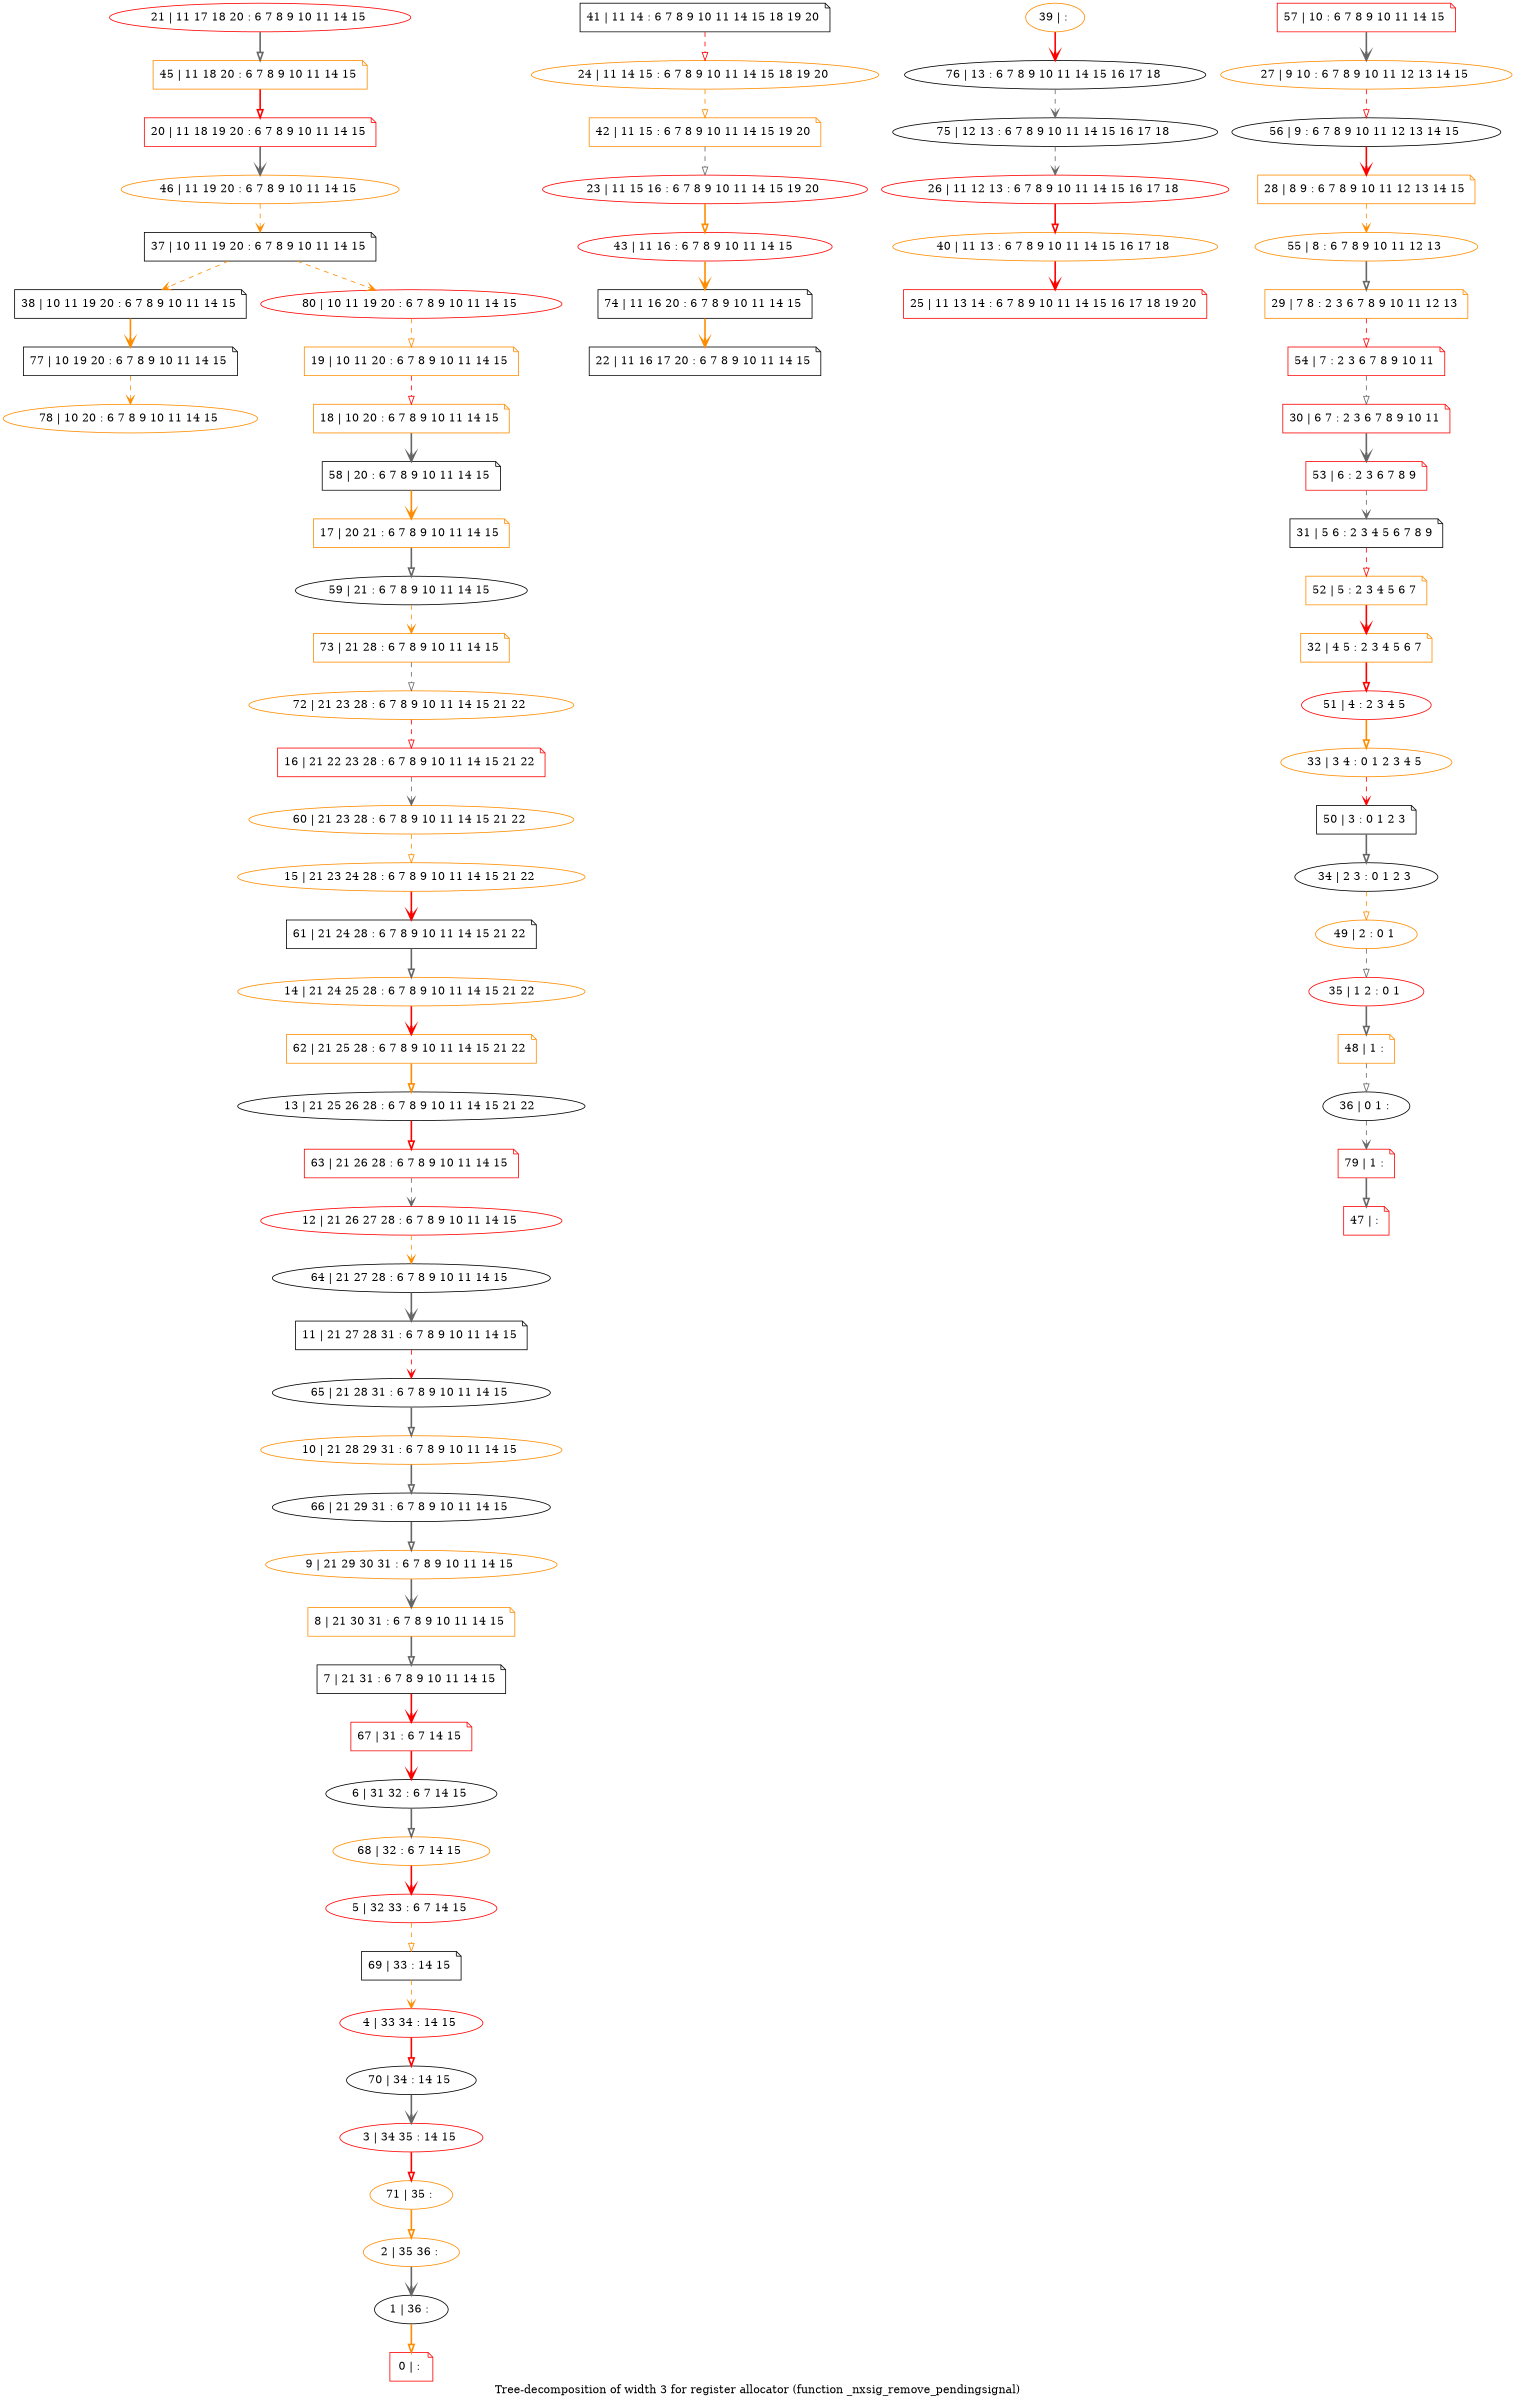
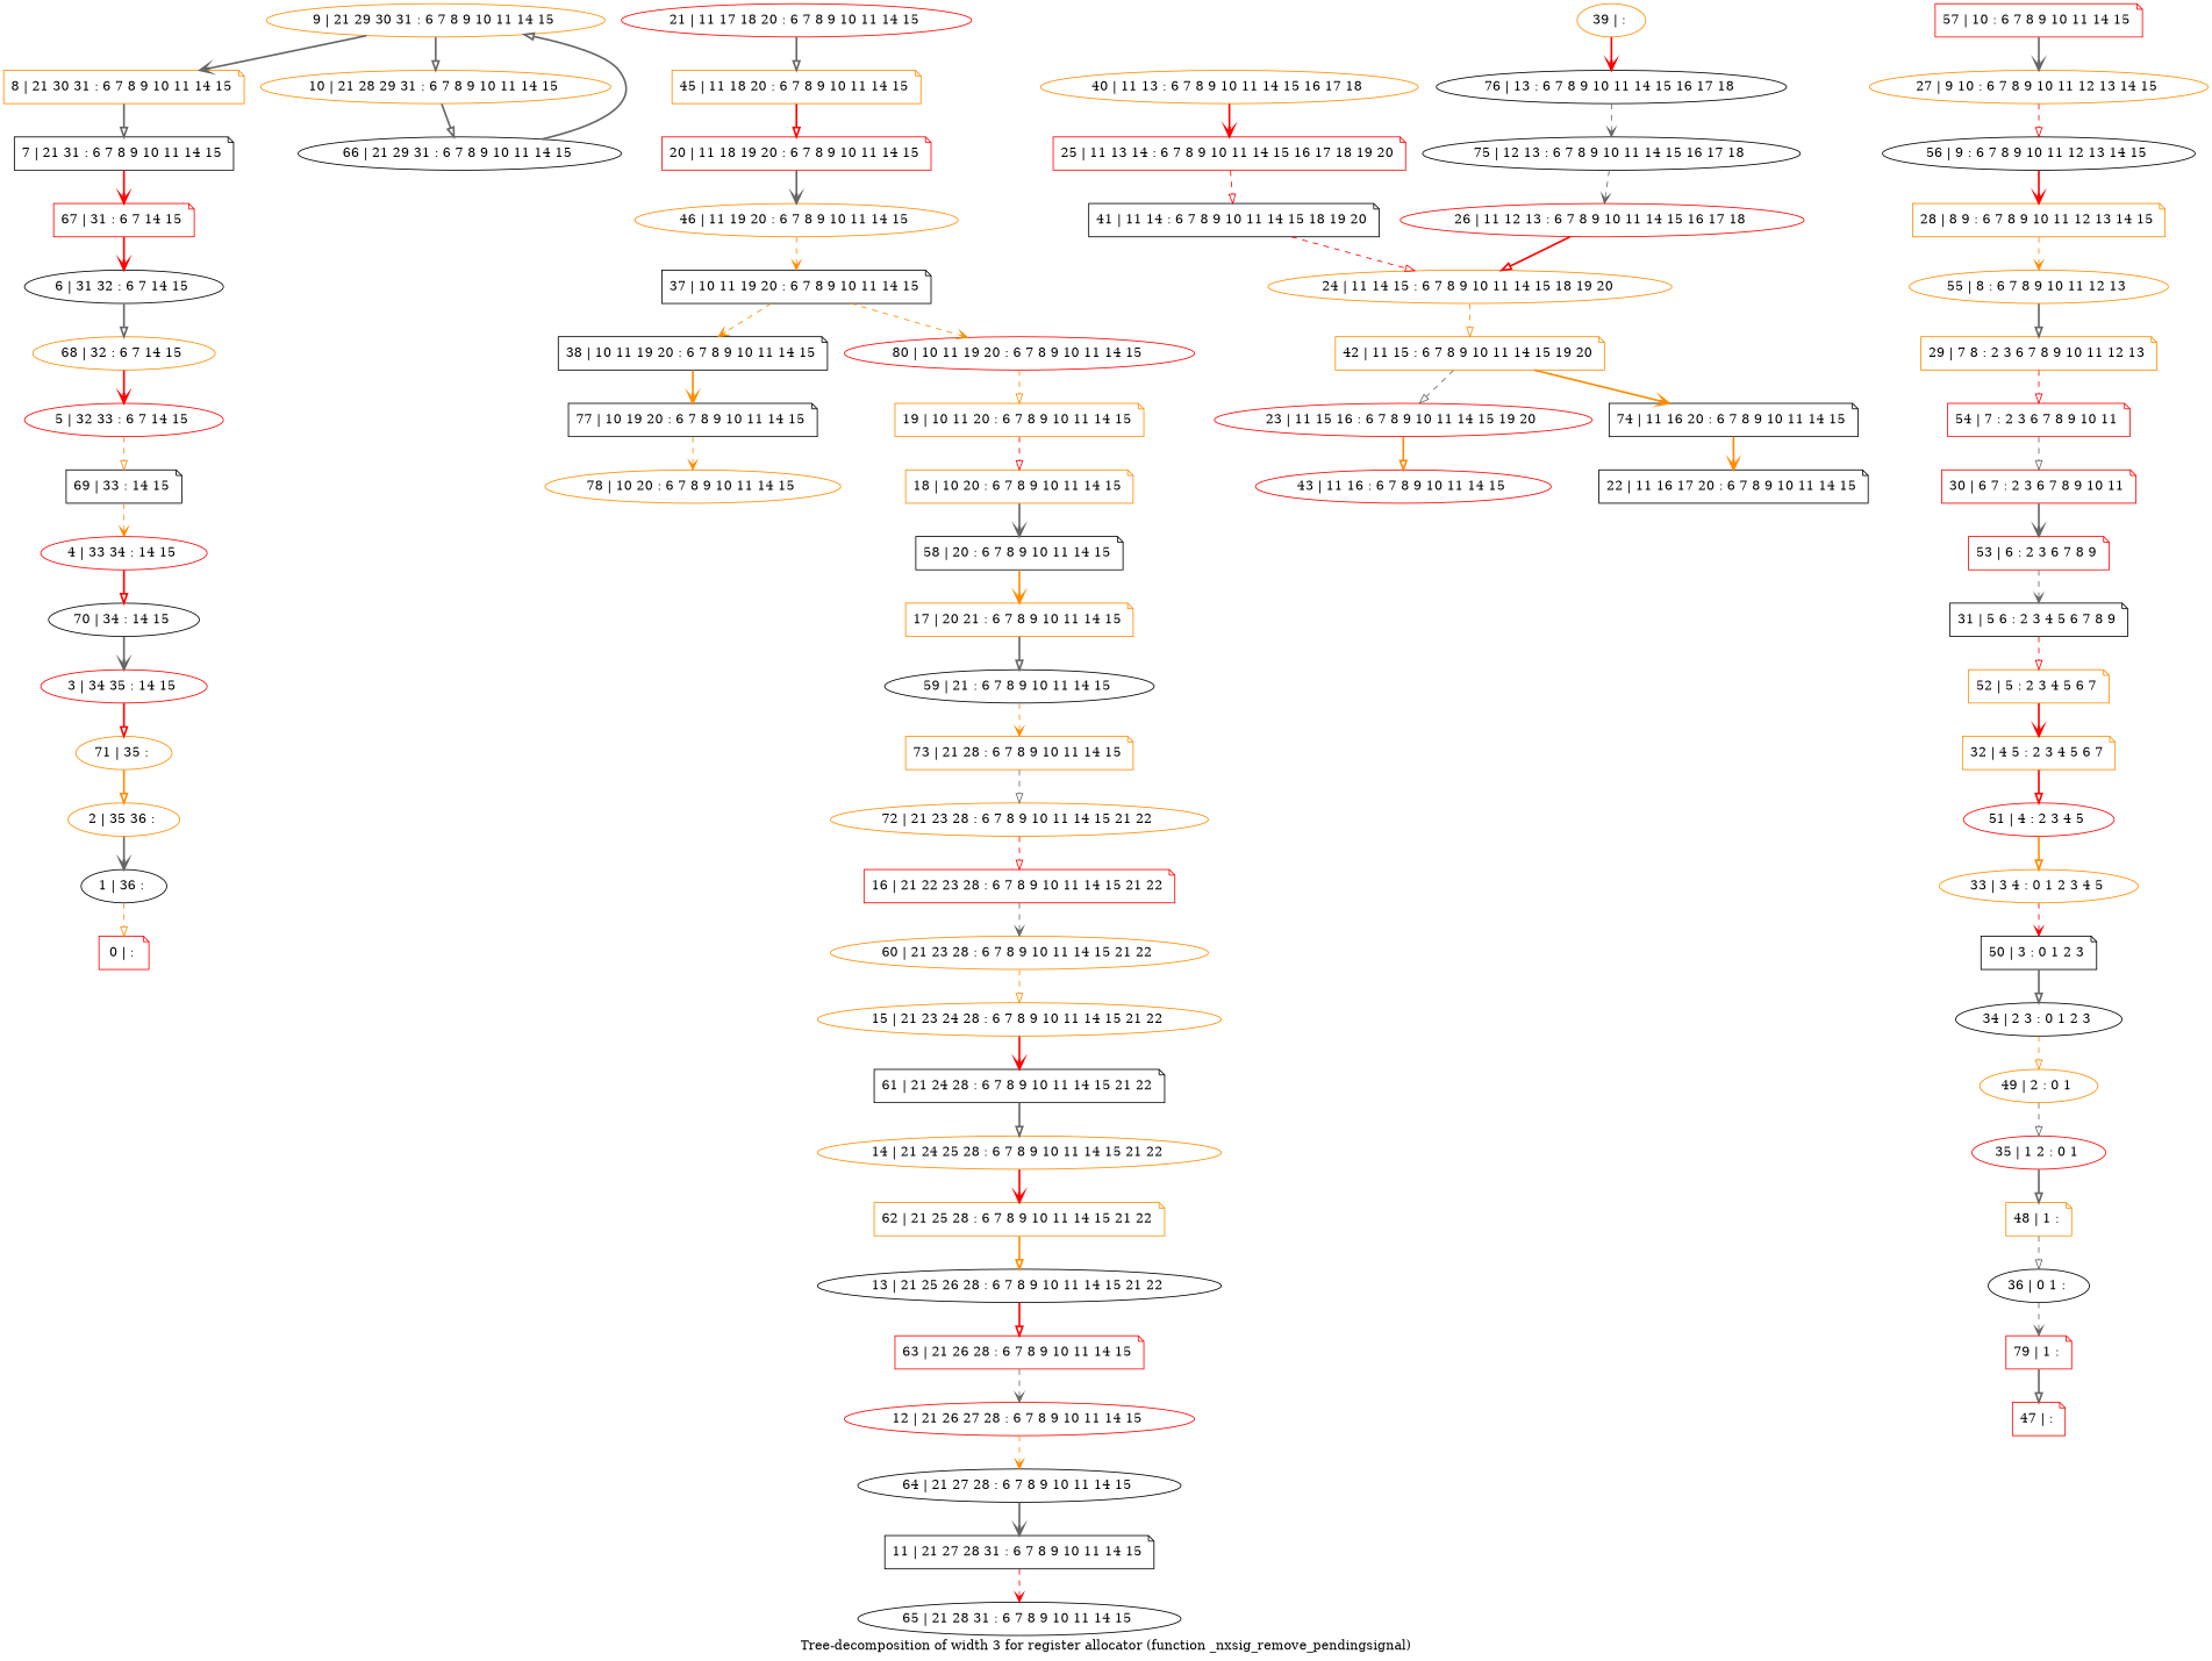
  digraph {
    label="Tree-decomposition of width 3 for register allocator (function _nxsig_remove_pendingsignal)"
    node [color=darkorange shape=ellipse]
    edge [arrowhead=onormal color=gray40 style=bold]
    n1 [color=red label="0 | : " shape=note]
    n2 [color=black label="1 | 36 : "]
    n3 [label="2 | 35 36 : "]
    n4 [color=red label="3 | 34 35 : 14 15 "]
    n5 [label="71 | 35 : "]
    n6 [color=red label="4 | 33 34 : 14 15 "]
    n7 [color=black label="70 | 34 : 14 15 "]
    n8 [color=red label="5 | 32 33 : 6 7 14 15 "]
    n9 [color=black label="69 | 33 : 14 15 " shape=note]
    n10 [color=black label="6 | 31 32 : 6 7 14 15 "]
    n11 [label="68 | 32 : 6 7 14 15 "]
    n12 [color=black label="7 | 21 31 : 6 7 8 9 10 11 14 15 " shape=note]
    n13 [color=red label="67 | 31 : 6 7 14 15 " shape=note]
    n14 [label="8 | 21 30 31 : 6 7 8 9 10 11 14 15 " shape=note]
    n15 [label="9 | 21 29 30 31 : 6 7 8 9 10 11 14 15 "]
    n16 [label="10 | 21 28 29 31 : 6 7 8 9 10 11 14 15 "]
    n17 [color=black label="66 | 21 29 31 : 6 7 8 9 10 11 14 15 "]
    n18 [color=black label="11 | 21 27 28 31 : 6 7 8 9 10 11 14 15 " shape=note]
    n19 [color=black label="65 | 21 28 31 : 6 7 8 9 10 11 14 15 "]
    n20 [color=red label="12 | 21 26 27 28 : 6 7 8 9 10 11 14 15 "]
    n21 [color=black label="64 | 21 27 28 : 6 7 8 9 10 11 14 15 "]
    n22 [color=black label="13 | 21 25 26 28 : 6 7 8 9 10 11 14 15 21 22 "]
    n23 [color=red label="63 | 21 26 28 : 6 7 8 9 10 11 14 15 " shape=note]
    n24 [label="14 | 21 24 25 28 : 6 7 8 9 10 11 14 15 21 22 "]
    n25 [label="62 | 21 25 28 : 6 7 8 9 10 11 14 15 21 22 " shape=note]
    n26 [label="15 | 21 23 24 28 : 6 7 8 9 10 11 14 15 21 22 "]
    n27 [color=black label="61 | 21 24 28 : 6 7 8 9 10 11 14 15 21 22 " shape=note]
    n28 [color=red label="16 | 21 22 23 28 : 6 7 8 9 10 11 14 15 21 22 " shape=note]
    n29 [label="60 | 21 23 28 : 6 7 8 9 10 11 14 15 21 22 "]
    n30 [label="17 | 20 21 : 6 7 8 9 10 11 14 15 " shape=note]
    n31 [color=black label="59 | 21 : 6 7 8 9 10 11 14 15 "]
    n32 [label="73 | 21 28 : 6 7 8 9 10 11 14 15 " shape=note]
    n33 [label="18 | 10 20 : 6 7 8 9 10 11 14 15 " shape=note]
    n34 [color=black label="58 | 20 : 6 7 8 9 10 11 14 15 " shape=note]
    n35 [label="19 | 10 11 20 : 6 7 8 9 10 11 14 15 " shape=note]
    n36 [color=red label="20 | 11 18 19 20 : 6 7 8 9 10 11 14 15 " shape=note]
    n37 [label="46 | 11 19 20 : 6 7 8 9 10 11 14 15 "]
    n38 [color=black label="37 | 10 11 19 20 : 6 7 8 9 10 11 14 15 " shape=note]
    n39 [color=red label="21 | 11 17 18 20 : 6 7 8 9 10 11 14 15 "]
    n40 [label="45 | 11 18 20 : 6 7 8 9 10 11 14 15 " shape=note]
    n41 [color=black label="22 | 11 16 17 20 : 6 7 8 9 10 11 14 15 " shape=note]
    n42 [color=red label="23 | 11 15 16 : 6 7 8 9 10 11 14 15 19 20 "]
    n43 [color=red label="43 | 11 16 : 6 7 8 9 10 11 14 15 "]
    n44 [color=black label="74 | 11 16 20 : 6 7 8 9 10 11 14 15 " shape=note]
    n45 [label="24 | 11 14 15 : 6 7 8 9 10 11 14 15 18 19 20 "]
    n46 [label="42 | 11 15 : 6 7 8 9 10 11 14 15 19 20 " shape=note]
    n47 [color=red label="25 | 11 13 14 : 6 7 8 9 10 11 14 15 16 17 18 19 20 " shape=note]
    n48 [color=black label="41 | 11 14 : 6 7 8 9 10 11 14 15 18 19 20 " shape=note]
    n49 [color=red label="26 | 11 12 13 : 6 7 8 9 10 11 14 15 16 17 18 "]
    n50 [label="40 | 11 13 : 6 7 8 9 10 11 14 15 16 17 18 "]
    n51 [label="27 | 9 10 : 6 7 8 9 10 11 12 13 14 15 "]
    n52 [color=black label="56 | 9 : 6 7 8 9 10 11 12 13 14 15 "]
    n53 [label="28 | 8 9 : 6 7 8 9 10 11 12 13 14 15 " shape=note]
    n54 [label="55 | 8 : 6 7 8 9 10 11 12 13 "]
    n55 [label="29 | 7 8 : 2 3 6 7 8 9 10 11 12 13 " shape=note]
    n56 [color=red label="54 | 7 : 2 3 6 7 8 9 10 11 " shape=note]
    n57 [color=red label="30 | 6 7 : 2 3 6 7 8 9 10 11 " shape=note]
    n58 [color=red label="53 | 6 : 2 3 6 7 8 9 " shape=note]
    n59 [color=black label="31 | 5 6 : 2 3 4 5 6 7 8 9 " shape=note]
    n60 [label="52 | 5 : 2 3 4 5 6 7 " shape=note]
    n61 [label="32 | 4 5 : 2 3 4 5 6 7 " shape=note]
    n62 [color=red label="51 | 4 : 2 3 4 5 "]
    n63 [label="33 | 3 4 : 0 1 2 3 4 5 "]
    n64 [color=black label="50 | 3 : 0 1 2 3 " shape=note]
    n65 [color=black label="34 | 2 3 : 0 1 2 3 "]
    n66 [label="49 | 2 : 0 1 "]
    n67 [color=red label="35 | 1 2 : 0 1 "]
    n68 [label="48 | 1 : " shape=note]
    n69 [color=black label="36 | 0 1 : "]
    n70 [color=red label="79 | 1 : " shape=note]
    n71 [color=red label="47 | : " shape=note]
    n72 [color=black label="38 | 10 11 19 20 : 6 7 8 9 10 11 14 15 " shape=note]
    n73 [color=red label="80 | 10 11 19 20 : 6 7 8 9 10 11 14 15 "]
    n74 [color=black label="77 | 10 19 20 : 6 7 8 9 10 11 14 15 " shape=note]
    n75 [label="78 | 10 20 : 6 7 8 9 10 11 14 15 "]
    n76 [label="39 | : "]
    n77 [color=black label="76 | 13 : 6 7 8 9 10 11 14 15 16 17 18 "]
    n78 [color=black label="75 | 12 13 : 6 7 8 9 10 11 14 15 16 17 18 "]
    n79 [color=red label="57 | 10 : 6 7 8 9 10 11 14 15 " shape=note]
    n80 [label="72 | 21 23 28 : 6 7 8 9 10 11 14 15 21 22 "]
-   n2 -> n1 [color=darkorange]
+   n2 -> n1 [color=darkorange style=dashed]
    n3 -> n2 [arrowhead=vee]
    n4 -> n5 [color=red]
    n5 -> n3 [color=darkorange]
    n6 -> n7 [color=red]
    n7 -> n4 [arrowhead=vee]
    n8 -> n9 [color=darkorange style=dashed]
    n9 -> n6 [arrowhead=vee color=darkorange style=dashed]
    n10 -> n11
    n11 -> n8 [arrowhead=vee color=red]
    n12 -> n13 [arrowhead=vee color=red]
    n13 -> n10 [arrowhead=vee color=red]
    n14 -> n12
    n15 -> n14 [arrowhead=vee]
    n16 -> n17
    n17 -> n15
    n18 -> n19 [arrowhead=vee color=red style=dashed]
-   n19 -> n16
+   n15 -> n16
    n20 -> n21 [arrowhead=vee color=darkorange style=dashed]
    n21 -> n18 [arrowhead=vee]
    n22 -> n23 [color=red]
    n23 -> n20 [arrowhead=vee style=dashed]
    n24 -> n25 [arrowhead=vee color=red]
    n25 -> n22 [color=darkorange]
    n26 -> n27 [arrowhead=vee color=red]
    n27 -> n24
    n28 -> n29 [arrowhead=vee style=dashed]
    n29 -> n26 [color=darkorange style=dashed]
    n30 -> n31
    n31 -> n32 [arrowhead=vee color=darkorange style=dashed]
    n32 -> n80 [style=dashed]
    n33 -> n34 [arrowhead=vee]
    n34 -> n30 [arrowhead=vee color=darkorange]
    n35 -> n33 [color=red style=dashed]
    n36 -> n37 [arrowhead=vee]
    n37 -> n38 [arrowhead=vee color=darkorange style=dashed]
    n38 -> n72 [arrowhead=vee color=darkorange style=dashed]
    n38 -> n73 [arrowhead=vee color=darkorange style=dashed]
    n39 -> n40
    n40 -> n36 [color=red]
    n42 -> n43 [color=darkorange]
-   n43 -> n44 [arrowhead=vee color=darkorange]
+   n46 -> n44 [arrowhead=vee color=darkorange]
    n44 -> n41 [arrowhead=vee color=darkorange]
    n45 -> n46 [color=darkorange style=dashed]
    n46 -> n42 [style=dashed]
+   n47 -> n48 [color=red style=dashed]
    n48 -> n45 [color=red style=dashed]
-   n49 -> n50 [color=red]
+   n49 -> n45 [color=red]
    n50 -> n47 [arrowhead=vee color=red]
    n51 -> n52 [color=red style=dashed]
    n52 -> n53 [arrowhead=vee color=red]
    n53 -> n54 [arrowhead=vee color=darkorange style=dashed]
    n54 -> n55
    n55 -> n56 [color=red style=dashed]
    n56 -> n57 [style=dashed]
    n57 -> n58 [arrowhead=vee]
    n58 -> n59 [arrowhead=vee style=dashed]
    n59 -> n60 [color=red style=dashed]
    n60 -> n61 [arrowhead=vee color=red]
    n61 -> n62 [color=red]
    n62 -> n63 [color=darkorange]
    n63 -> n64 [arrowhead=vee color=red style=dashed]
    n64 -> n65
    n65 -> n66 [color=darkorange style=dashed]
    n66 -> n67 [style=dashed]
    n67 -> n68
    n68 -> n69 [style=dashed]
    n69 -> n70 [arrowhead=vee style=dashed]
    n70 -> n71
    n72 -> n74 [arrowhead=vee color=darkorange]
    n73 -> n35 [color=darkorange style=dashed]
    n74 -> n75 [arrowhead=vee color=darkorange style=dashed]
    n76 -> n77 [arrowhead=vee color=red]
    n77 -> n78 [arrowhead=vee style=dashed]
    n78 -> n49 [arrowhead=vee style=dashed]
    n79 -> n51 [arrowhead=vee]
    n80 -> n28 [color=red style=dashed]
  }
